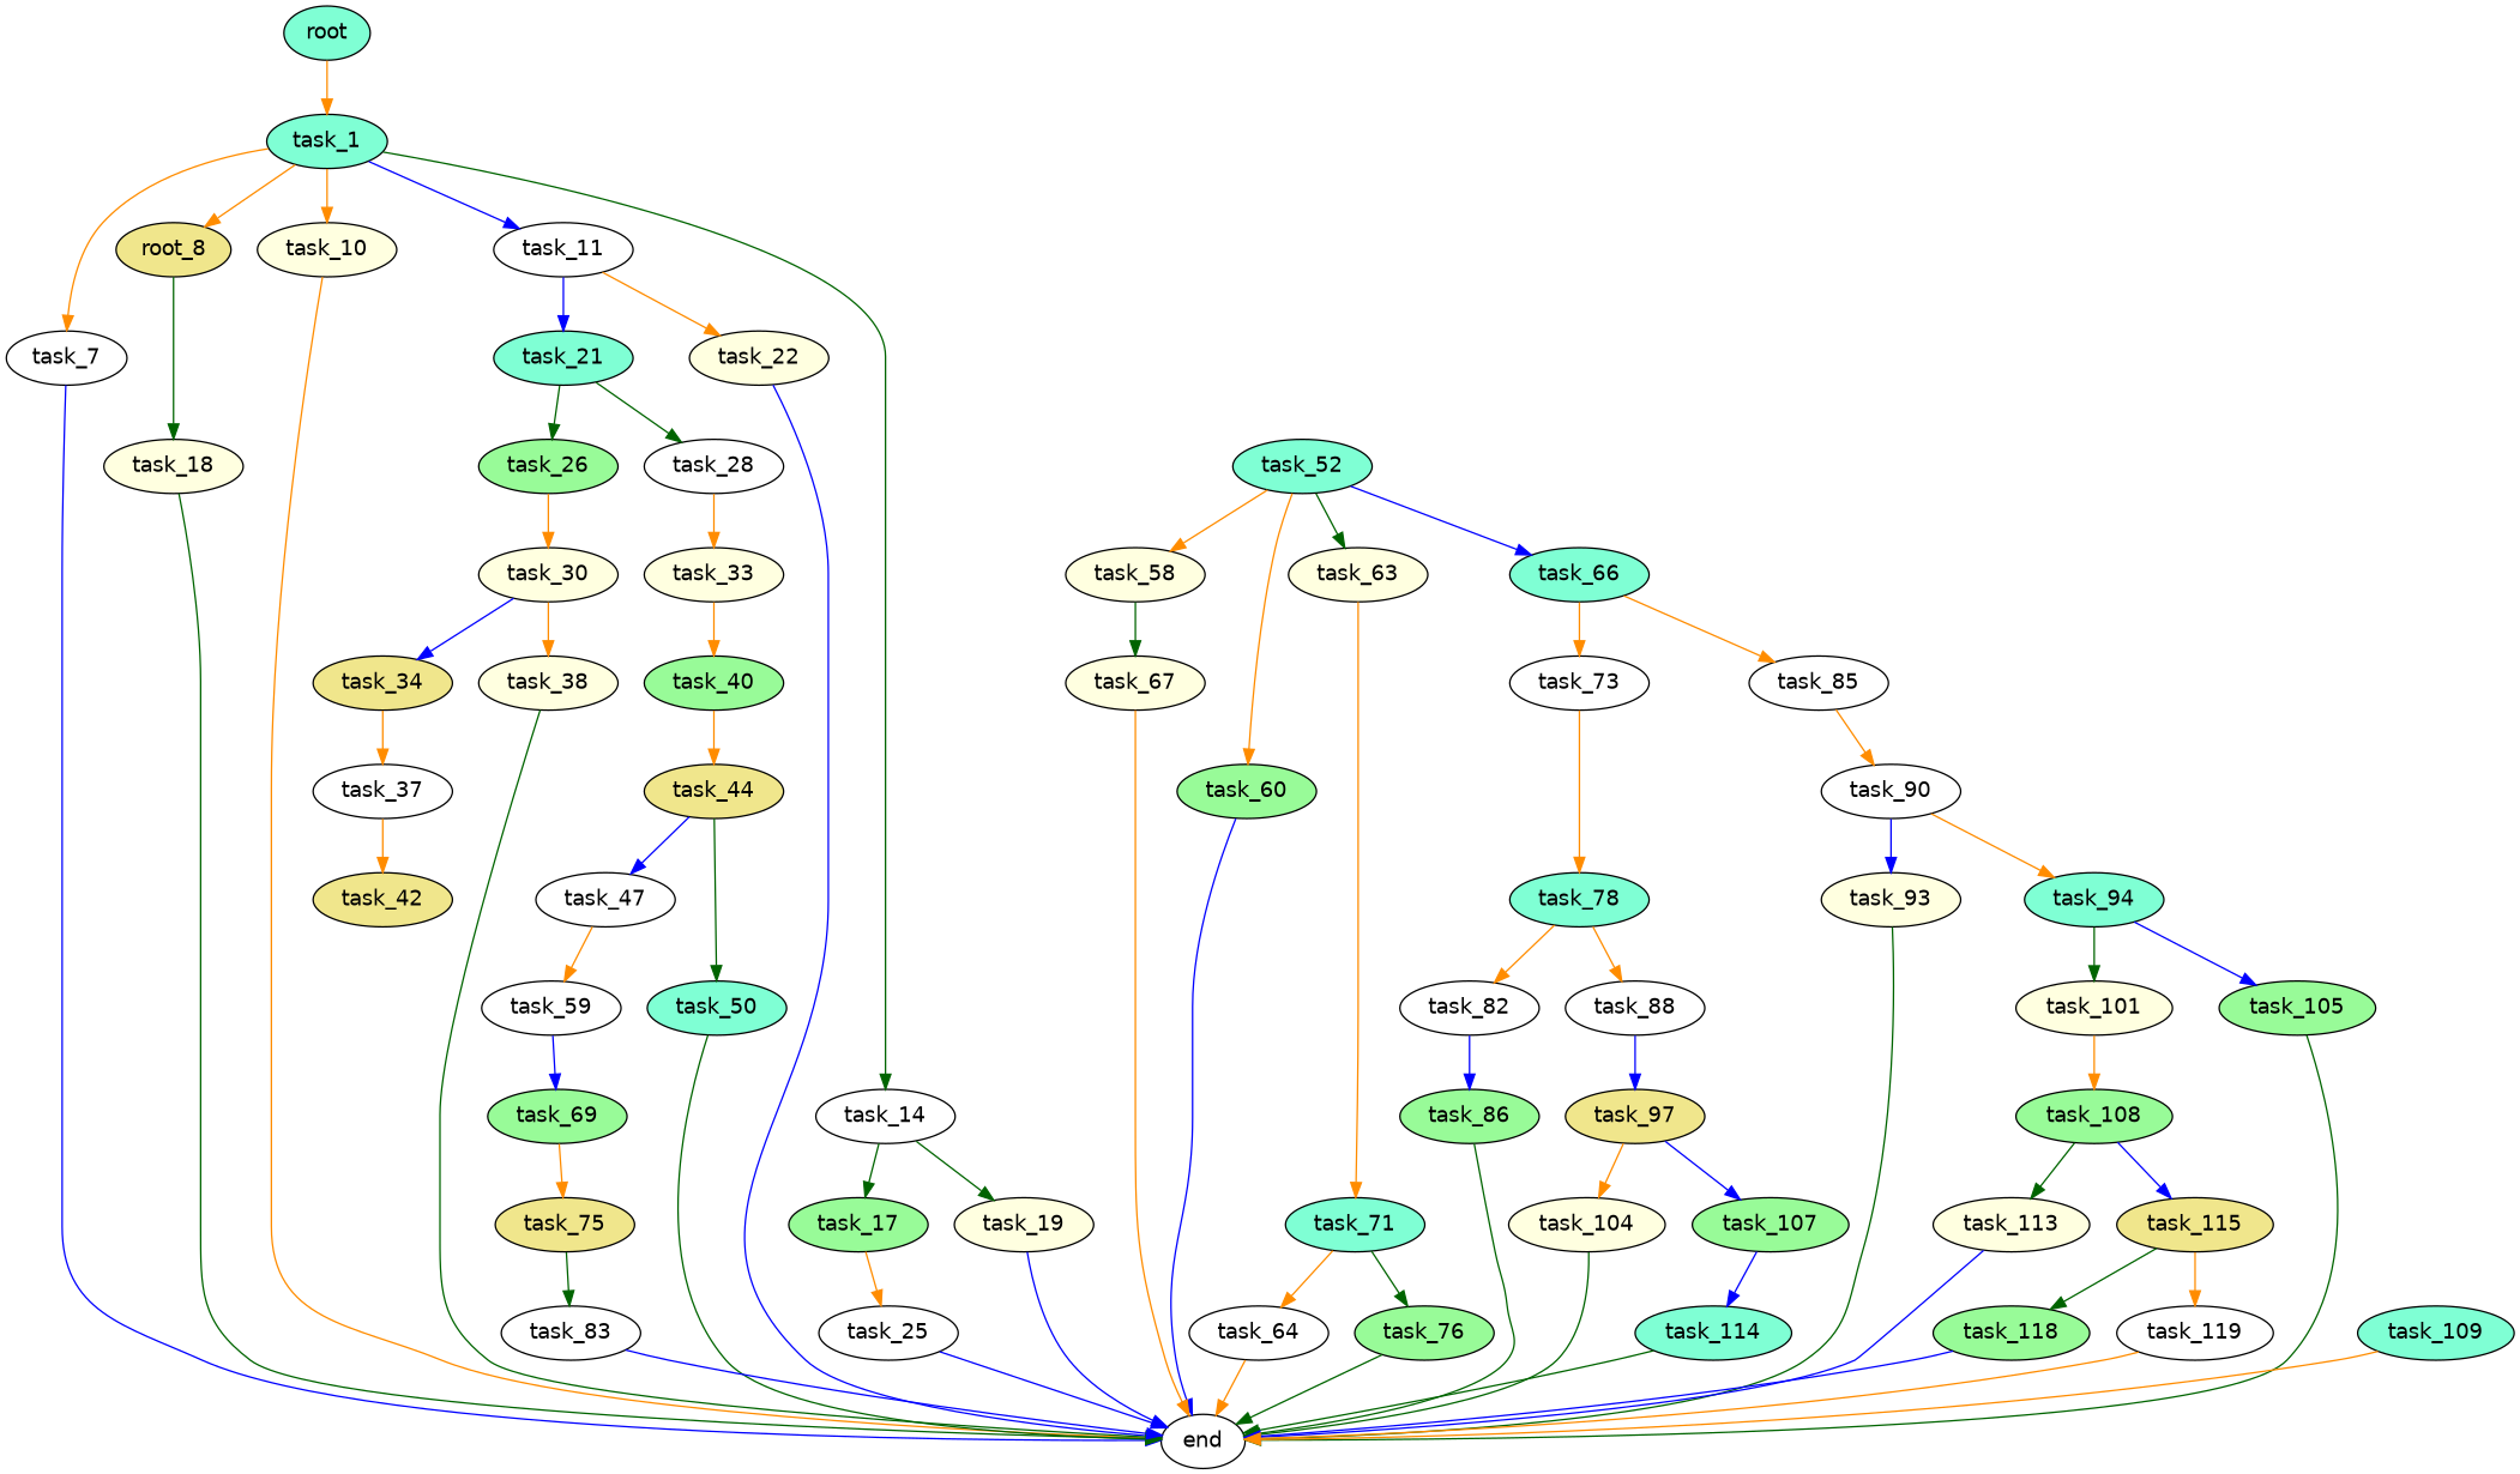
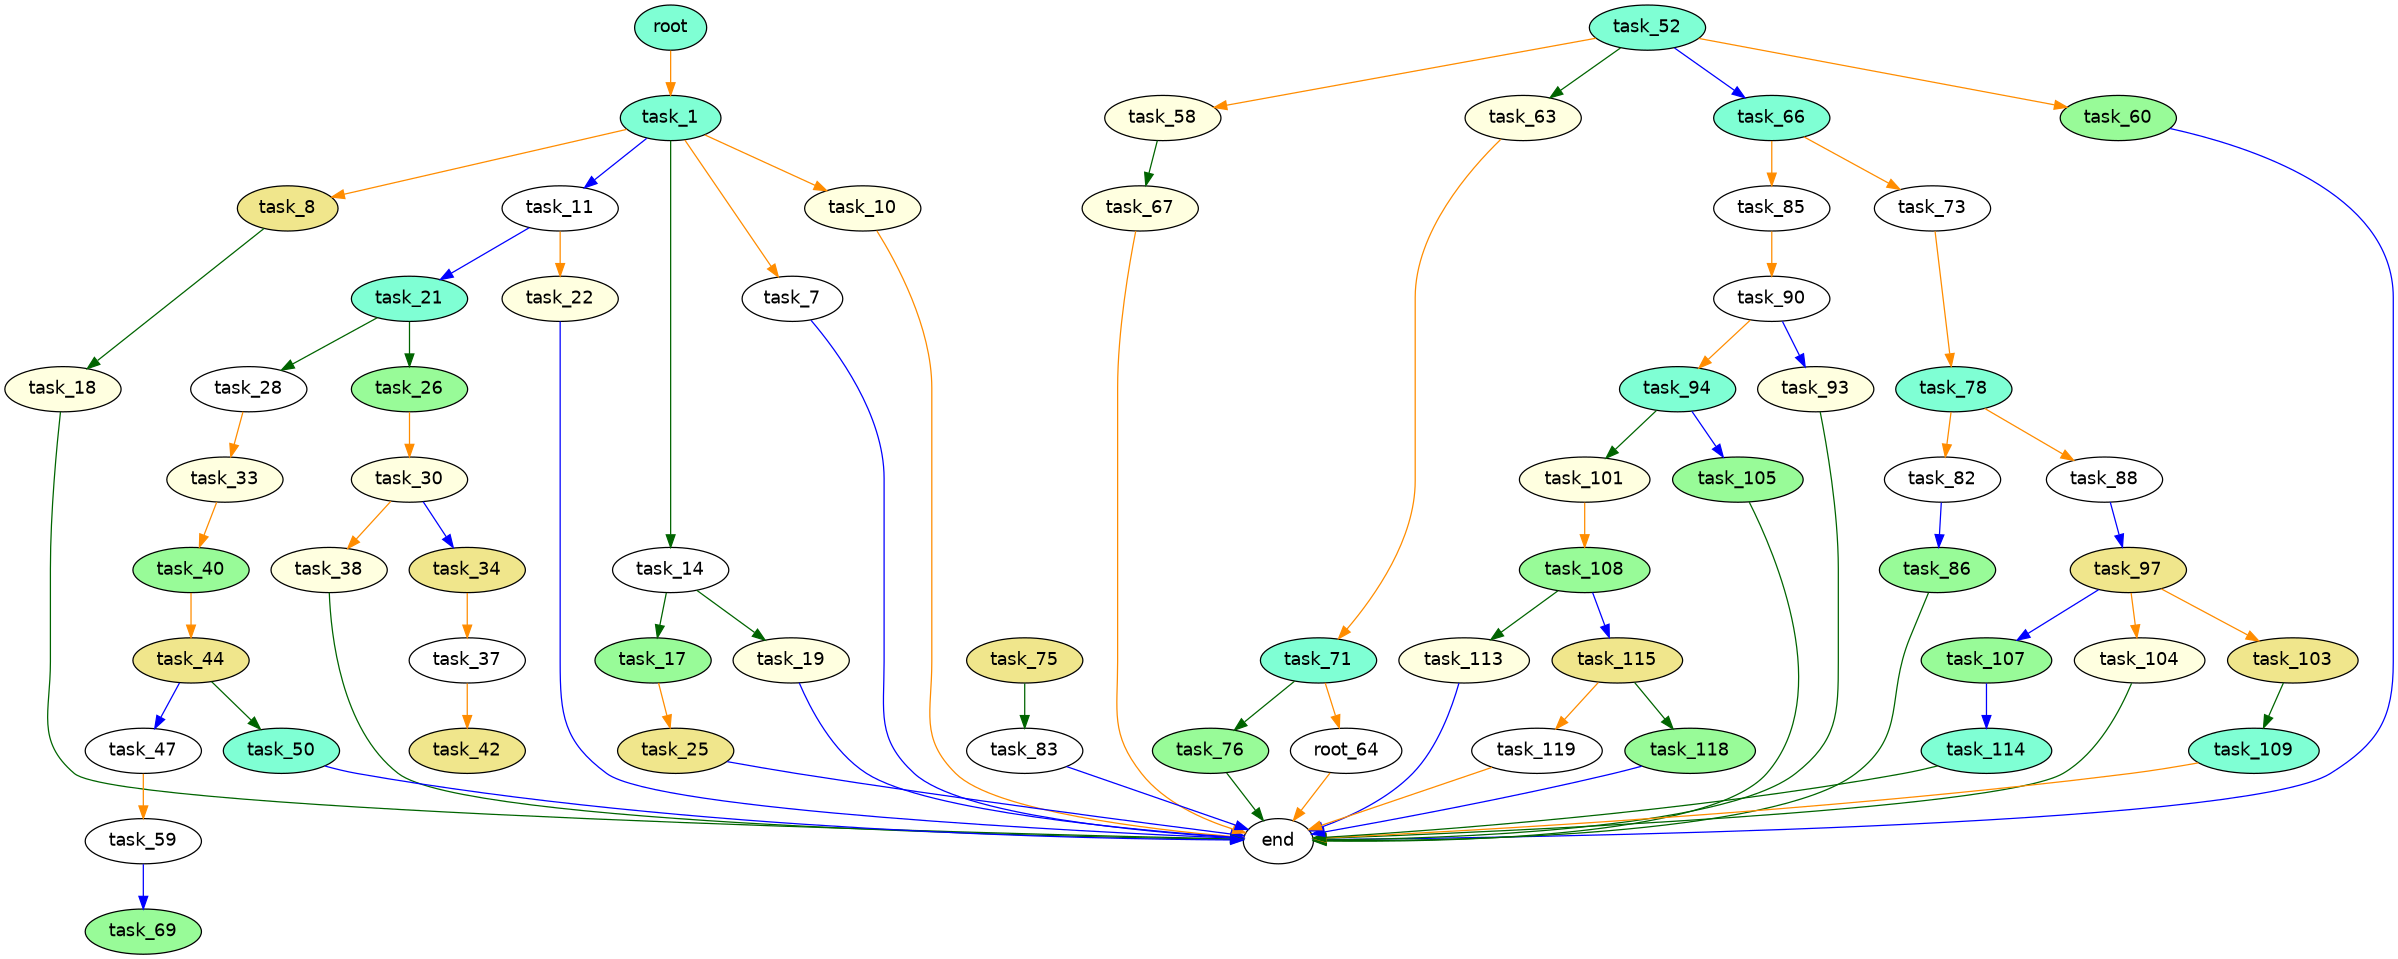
  digraph {
    fontname="DejaVu Sans"
    node [fillcolor=white fontname="DejaVu Sans" style=filled]
    edge [color=darkorange fontname="DejaVu Sans"]
    root [fillcolor=aquamarine]
    task_1 [fillcolor=aquamarine]
    task_7
-   task_8 [fillcolor=khaki label=root_8]
+   task_8 [fillcolor=khaki]
    task_10 [fillcolor=lightyellow]
    task_11
    task_14
    end
    task_18 [fillcolor=lightyellow]
    task_21 [fillcolor=aquamarine]
    task_22 [fillcolor=lightyellow]
    task_17 [fillcolor=palegreen]
    task_19 [fillcolor=lightyellow]
    task_26 [fillcolor=palegreen]
    task_28
-   task_25
+   task_25 [fillcolor=khaki]
    task_30 [fillcolor=lightyellow]
    task_33 [fillcolor=lightyellow]
    task_34 [fillcolor=khaki]
    task_38 [fillcolor=lightyellow]
    task_40 [fillcolor=palegreen]
    task_37
    task_44 [fillcolor=khaki]
    task_42 [fillcolor=khaki]
    task_47
    task_50 [fillcolor=aquamarine]
    task_59
    task_69 [fillcolor=palegreen]
    task_52 [fillcolor=aquamarine]
    task_58 [fillcolor=lightyellow]
    task_60 [fillcolor=palegreen]
    task_63 [fillcolor=lightyellow]
    task_66 [fillcolor=aquamarine]
    task_67 [fillcolor=lightyellow]
    task_71 [fillcolor=aquamarine]
-   task_64
+   task_64 [label=root_64]
    task_73
    task_85
    task_75 [fillcolor=khaki]
    task_76 [fillcolor=palegreen]
    task_78 [fillcolor=aquamarine]
    task_83
    task_82
    task_88
    task_86 [fillcolor=palegreen]
    task_90
    task_97 [fillcolor=khaki]
    task_93 [fillcolor=lightyellow]
    task_94 [fillcolor=aquamarine]
+   task_103 [fillcolor=khaki]
    task_104 [fillcolor=lightyellow]
    task_107 [fillcolor=palegreen]
    task_101 [fillcolor=lightyellow]
    task_105 [fillcolor=palegreen]
    task_108 [fillcolor=palegreen]
    task_109 [fillcolor=aquamarine]
    task_114 [fillcolor=aquamarine]
    task_113 [fillcolor=lightyellow]
    task_115 [fillcolor=khaki]
    task_118 [fillcolor=palegreen]
    task_119
    root -> task_1
    task_1 -> task_7
    task_1 -> task_8
    task_1 -> task_10
    task_1 -> task_11 [color=blue]
    task_1 -> task_14 [color=darkgreen]
    task_7 -> end [color=blue]
    task_8 -> task_18 [color=darkgreen]
    task_10 -> end
    task_11 -> task_21 [color=blue]
    task_11 -> task_22
    task_14 -> task_17 [color=darkgreen]
    task_14 -> task_19 [color=darkgreen]
    task_18 -> end [color=darkgreen]
    task_21 -> task_26 [color=darkgreen]
    task_21 -> task_28 [color=darkgreen]
    task_22 -> end [color=blue]
    task_17 -> task_25
    task_19 -> end [color=blue]
    task_26 -> task_30
    task_28 -> task_33
    task_25 -> end [color=blue]
    task_30 -> task_34 [color=blue]
    task_30 -> task_38
    task_33 -> task_40
    task_34 -> task_37
    task_38 -> end [color=darkgreen]
    task_40 -> task_44
    task_37 -> task_42
    task_44 -> task_47 [color=blue]
    task_44 -> task_50 [color=darkgreen]
    task_47 -> task_59
-   task_50 -> end [color=darkgreen]
+   task_50 -> end [color=blue]
    task_59 -> task_69 [color=blue]
-   task_69 -> task_75
    task_52 -> task_58
    task_52 -> task_60
    task_52 -> task_63 [color=darkgreen]
    task_52 -> task_66 [color=blue]
    task_58 -> task_67 [color=darkgreen]
    task_60 -> end [color=blue]
    task_63 -> task_71
    task_66 -> task_73
    task_66 -> task_85
    task_67 -> end
    task_71 -> task_64
    task_71 -> task_76 [color=darkgreen]
    task_64 -> end
    task_73 -> task_78
    task_85 -> task_90
    task_75 -> task_83 [color=darkgreen]
    task_76 -> end [color=darkgreen]
    task_78 -> task_82
    task_78 -> task_88
    task_83 -> end [color=blue]
    task_82 -> task_86 [color=blue]
    task_88 -> task_97 [color=blue]
    task_86 -> end [color=darkgreen]
    task_90 -> task_93 [color=blue]
    task_90 -> task_94
+   task_97 -> task_103
    task_97 -> task_104
    task_97 -> task_107 [color=blue]
    task_93 -> end [color=darkgreen]
    task_94 -> task_101 [color=darkgreen]
    task_94 -> task_105 [color=blue]
+   task_103 -> task_109 [color=darkgreen]
    task_104 -> end [color=darkgreen]
    task_107 -> task_114 [color=blue]
    task_101 -> task_108
    task_105 -> end [color=darkgreen]
    task_108 -> task_113 [color=darkgreen]
    task_108 -> task_115 [color=blue]
    task_109 -> end
    task_114 -> end [color=darkgreen]
    task_113 -> end [color=blue]
    task_115 -> task_118 [color=darkgreen]
    task_115 -> task_119
    task_118 -> end [color=blue]
    task_119 -> end
  }
